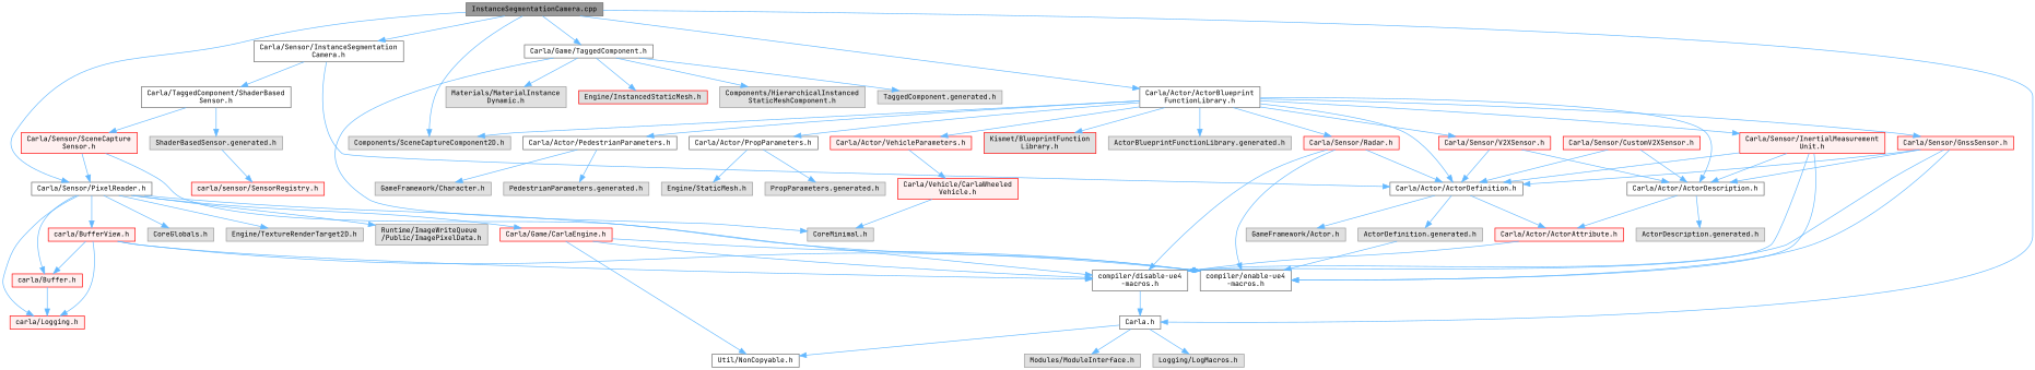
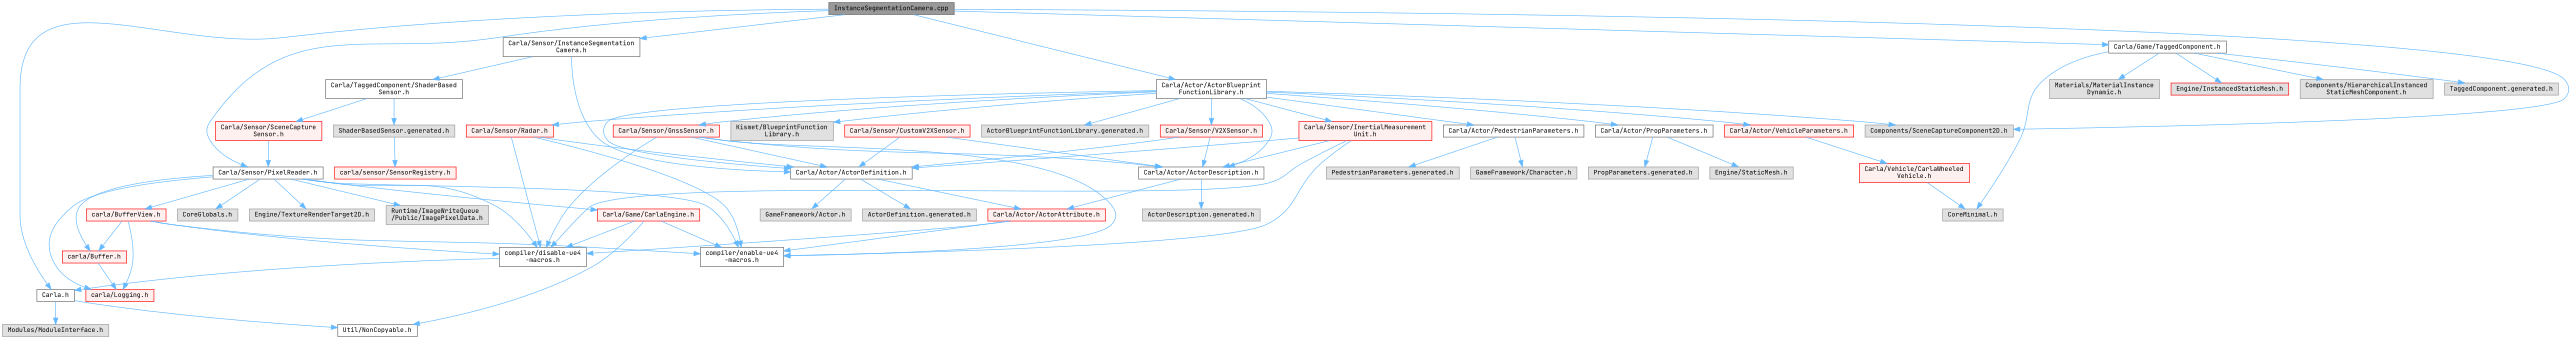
  digraph {
    fontname="JetBrains Mono"
    node [color=grey60 fillcolor="#E0E0E0" fontname="JetBrains Mono" fontsize=10 shape=box style=filled]
    edge [color=steelblue1 fontname="JetBrains Mono" fontsize=10 labelfontname=Helvetica labelfontsize=10 style=solid]
    n1 [color=gray40 fillcolor=grey60 fontcolor=black height=0.2 label="InstanceSegmentationCamera.cpp" width=0.4]
    n2 [color=grey40 fillcolor=white height=0.2 label="Carla.h" width=0.4]
    n3 [color=grey40 fillcolor=white height=0.2 label="Carla/Sensor/InstanceSegmentation\lCamera.h" width=0.4]
    n4 [color=grey40 fillcolor=white height=0.2 label="Carla/Sensor/PixelReader.h" width=0.4]
    n5 [color=grey40 fillcolor=white height=0.2 label="Carla/Game/TaggedComponent.h" width=0.4]
    n6 [color=grey40 fillcolor=white height=0.2 label="Carla/Actor/ActorBlueprint\lFunctionLibrary.h" width=0.4]
    n7 [height=0.2 label="Components/SceneCaptureComponent2D.h" width=0.4]
    n8 [color=grey40 fillcolor=white height=0.2 label="Util/NonCopyable.h" width=0.4]
-   n9 [height=0.2 label="Logging/LogMacros.h" width=0.4]
    n10 [height=0.2 label="Modules/ModuleInterface.h" width=0.4]
    n11 [color=grey40 fillcolor=white height=0.2 label="Carla/TaggedComponent/ShaderBased\lSensor.h" width=0.4]
    n12 [color=grey40 fillcolor=white height=0.2 label="Carla/Actor/ActorDefinition.h" width=0.4]
    n13 [height=0.2 label="CoreGlobals.h" width=0.4]
    n14 [height=0.2 label="Engine/TextureRenderTarget2D.h" width=0.4]
    n15 [height=0.2 label="Runtime/ImageWriteQueue\l/Public/ImagePixelData.h" width=0.4]
    n16 [color=red fillcolor="#FFF0F0" height=0.2 label="Carla/Game/CarlaEngine.h" width=0.4]
    n17 [color=grey40 fillcolor=white height=0.2 label="compiler/disable-ue4\l-macros.h" width=0.4]
    n18 [color=grey40 fillcolor=white height=0.2 label="compiler/enable-ue4\l-macros.h" width=0.4]
    n19 [color=red fillcolor="#FFF0F0" height=0.2 label="carla/Logging.h" width=0.4]
    n20 [color=red fillcolor="#FFF0F0" height=0.2 label="carla/Buffer.h" width=0.4]
    n21 [color=red fillcolor="#FFF0F0" height=0.2 label="carla/BufferView.h" width=0.4]
    n22 [height=0.2 label="CoreMinimal.h" width=0.4]
    n23 [height=0.2 label="Materials/MaterialInstance\lDynamic.h" width=0.4]
    n24 [color=red height=0.2 label="Engine/InstancedStaticMesh.h" width=0.4]
    n25 [height=0.2 label="Components/HierarchicalInstanced\lStaticMeshComponent.h" width=0.4]
    n26 [height=0.2 label="TaggedComponent.generated.h" width=0.4]
    n27 [color=grey40 fillcolor=white height=0.2 label="Carla/Actor/ActorDescription.h" width=0.4]
    n28 [color=grey40 fillcolor=white height=0.2 label="Carla/Actor/PedestrianParameters.h" width=0.4]
    n29 [color=grey40 fillcolor=white height=0.2 label="Carla/Actor/PropParameters.h" width=0.4]
    n30 [color=red fillcolor="#FFF0F0" height=0.2 label="Carla/Actor/VehicleParameters.h" width=0.4]
    n31 [color=red fillcolor="#FFF0F0" height=0.2 label="Carla/Sensor/GnssSensor.h" width=0.4]
    n32 [color=red fillcolor="#FFF0F0" height=0.2 label="Carla/Sensor/Radar.h" width=0.4]
    n33 [color=red fillcolor="#FFF0F0" height=0.2 label="Carla/Sensor/InertialMeasurement\lUnit.h" width=0.4]
    n34 [color=red fillcolor="#FFF0F0" height=0.2 label="Carla/Sensor/V2XSensor.h" width=0.4]
-   n35 [color=red height=0.2 label="Kismet/BlueprintFunction\lLibrary.h" width=0.4]
+   n35 [height=0.2 label="Kismet/BlueprintFunction\lLibrary.h" width=0.4]
    n36 [height=0.2 label="ActorBlueprintFunctionLibrary.generated.h" width=0.4]
    n37 [color=red fillcolor="#FFF0F0" height=0.2 label="Carla/Sensor/SceneCapture\lSensor.h" width=0.4]
    n38 [height=0.2 label="ShaderBasedSensor.generated.h" width=0.4]
    n39 [color=red fillcolor="#FFF0F0" height=0.2 label="Carla/Actor/ActorAttribute.h" width=0.4]
    n40 [height=0.2 label="GameFramework/Actor.h" width=0.4]
    n41 [height=0.2 label="ActorDefinition.generated.h" width=0.4]
    n42 [color=red fillcolor="#FFF0F0" height=0.2 label="carla/sensor/SensorRegistry.h" width=0.4]
    n43 [height=0.2 label="ActorDescription.generated.h" width=0.4]
    n44 [height=0.2 label="GameFramework/Character.h" width=0.4]
    n45 [height=0.2 label="PedestrianParameters.generated.h" width=0.4]
    n46 [height=0.2 label="Engine/StaticMesh.h" width=0.4]
    n47 [height=0.2 label="PropParameters.generated.h" width=0.4]
    n48 [color=red fillcolor="#FFF0F0" height=0.2 label="Carla/Vehicle/CarlaWheeled\lVehicle.h" width=0.4]
    n49 [color=red fillcolor="#FFF0F0" height=0.2 label="Carla/Sensor/CustomV2XSensor.h" width=0.4]
    n1 -> n2
    n1 -> n3
    n1 -> n4
    n1 -> n5
    n1 -> n6
    n1 -> n7
    n2 -> n8
-   n2 -> n9
    n2 -> n10
    n3 -> n11
    n3 -> n12
    n4 -> n13
    n4 -> n14
    n4 -> n15
    n4 -> n16
-   n37 -> n17
+   n4 -> n17
    n4 -> n18
    n4 -> n19
    n4 -> n20
    n4 -> n21
    n5 -> n22
    n5 -> n23
    n5 -> n24
    n5 -> n25
    n5 -> n26
    n6 -> n7
    n6 -> n12
    n6 -> n27
    n6 -> n28
    n6 -> n29
    n6 -> n30
    n6 -> n31
    n6 -> n32
    n6 -> n33
    n6 -> n34
    n6 -> n35
    n6 -> n36
    n11 -> n37
    n11 -> n38
    n12 -> n39
    n12 -> n40
    n12 -> n41
    n16 -> n8
    n16 -> n17
    n16 -> n18
    n17 -> n2
    n20 -> n19
    n21 -> n17
    n21 -> n18
    n21 -> n19
    n21 -> n20
    n27 -> n39
    n27 -> n43
    n28 -> n44
    n28 -> n45
    n29 -> n46
    n29 -> n47
    n30 -> n48
    n31 -> n12
    n31 -> n17
    n31 -> n18
    n31 -> n27
    n32 -> n12
    n32 -> n17
    n32 -> n18
    n33 -> n12
    n33 -> n17
    n33 -> n18
    n33 -> n27
    n34 -> n12
    n34 -> n27
    n37 -> n4
    n38 -> n42
    n39 -> n17
-   n41 -> n18
+   n39 -> n18
    n48 -> n22
    n49 -> n12
    n49 -> n27
  }
